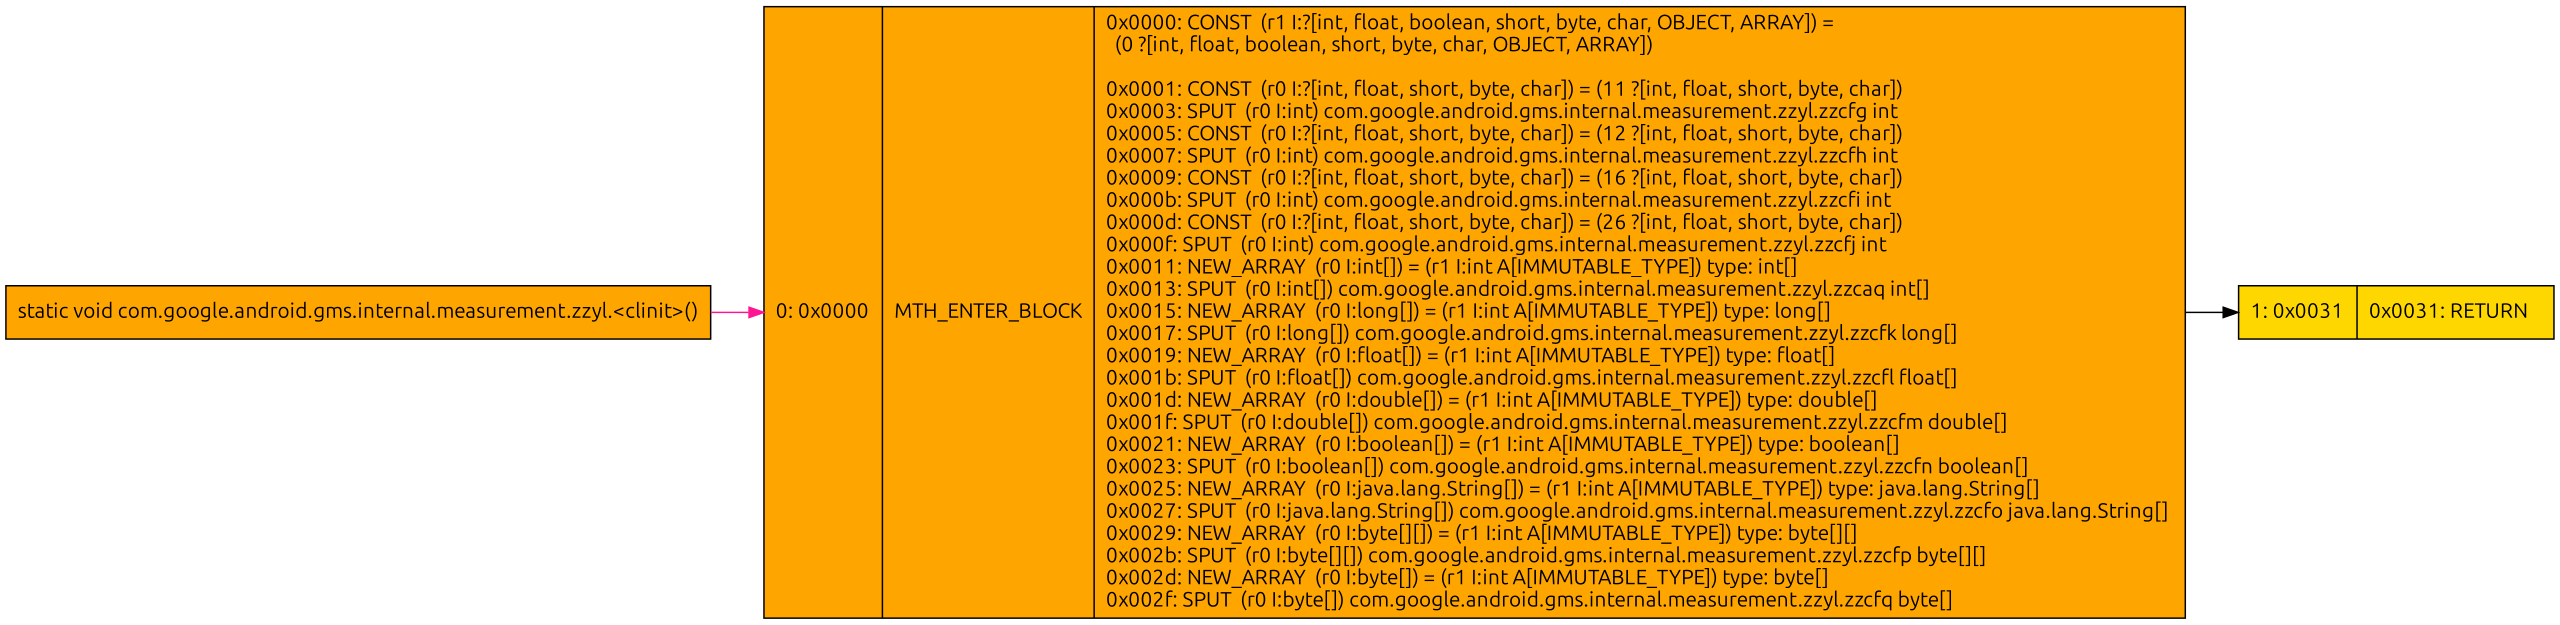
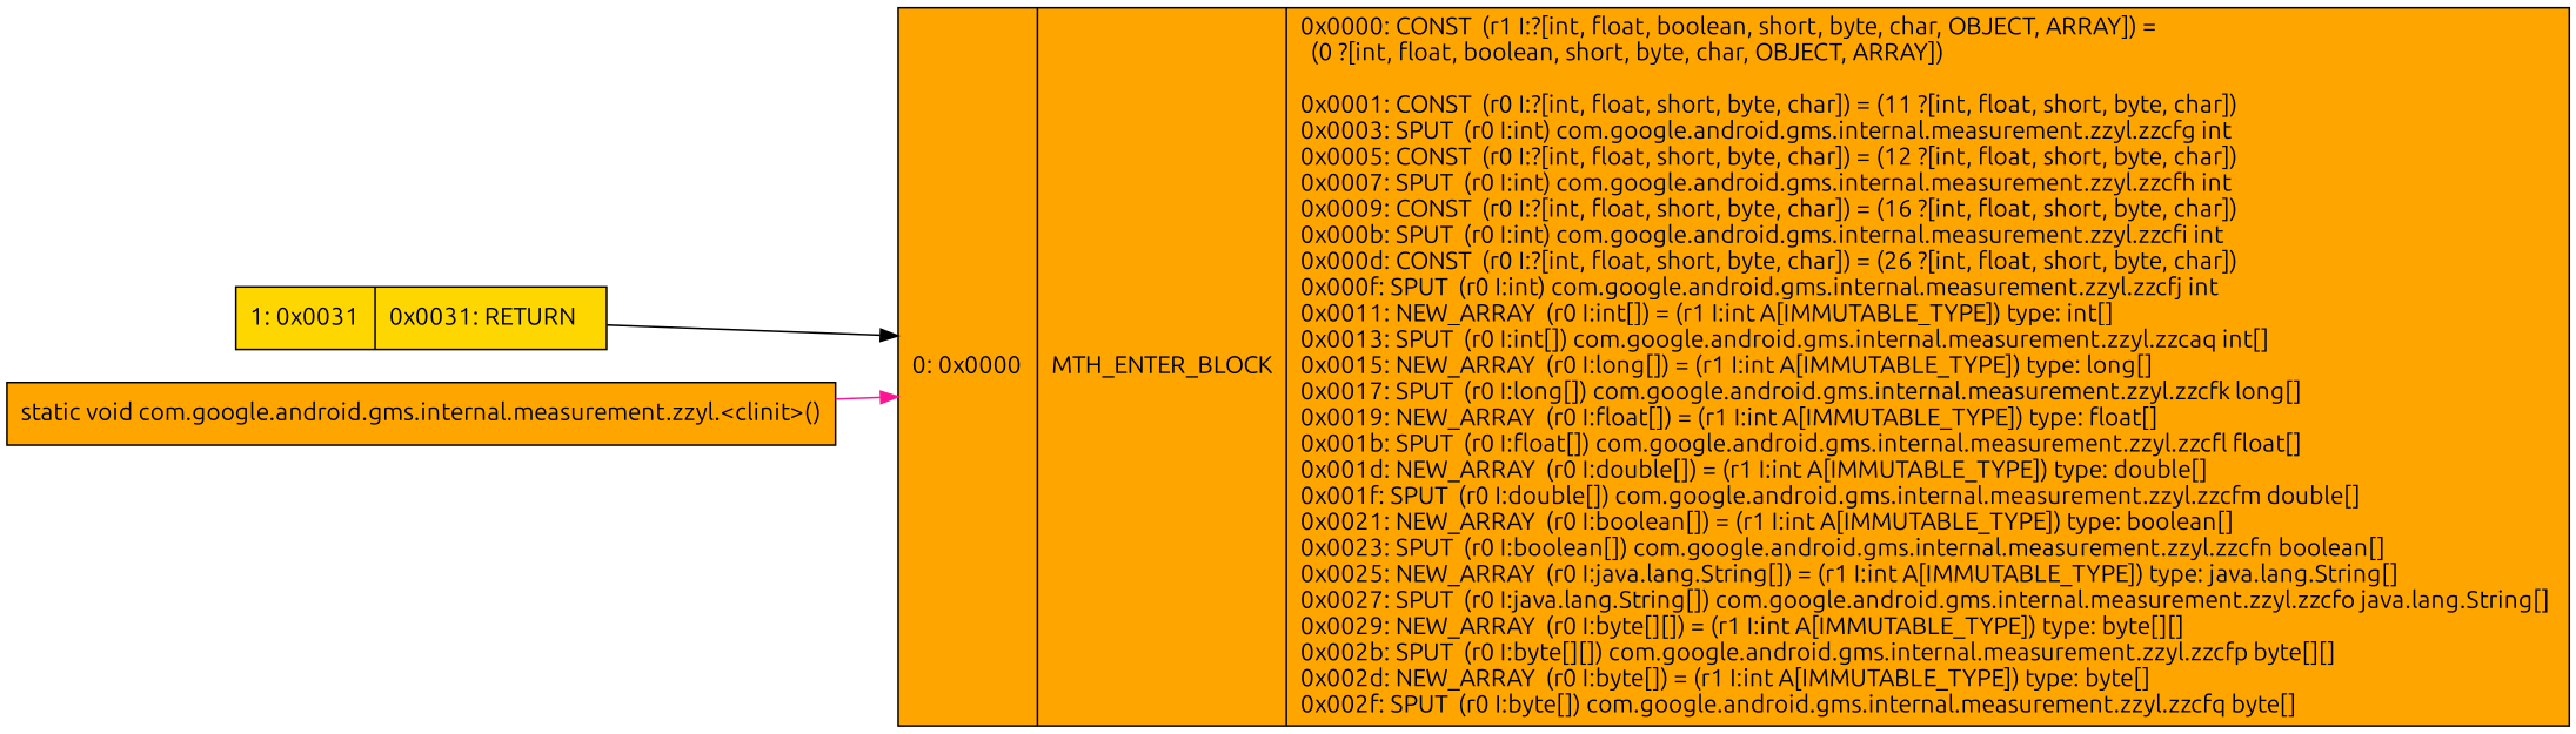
  digraph {
    rankdir=LR
    fontname=Ubuntu
    node [shape=record style=filled fillcolor=orange fontname=Ubuntu]
    edge [style=solid fontname=Ubuntu]
    n1 [label="{0\:\ 0x0000|MTH_ENTER_BLOCK\l|0x0000: CONST  (r1 I:?[int, float, boolean, short, byte, char, OBJECT, ARRAY]) = \l  (0 ?[int, float, boolean, short, byte, char, OBJECT, ARRAY])\l \l0x0001: CONST  (r0 I:?[int, float, short, byte, char]) = (11 ?[int, float, short, byte, char]) \l0x0003: SPUT  (r0 I:int) com.google.android.gms.internal.measurement.zzyl.zzcfg int \l0x0005: CONST  (r0 I:?[int, float, short, byte, char]) = (12 ?[int, float, short, byte, char]) \l0x0007: SPUT  (r0 I:int) com.google.android.gms.internal.measurement.zzyl.zzcfh int \l0x0009: CONST  (r0 I:?[int, float, short, byte, char]) = (16 ?[int, float, short, byte, char]) \l0x000b: SPUT  (r0 I:int) com.google.android.gms.internal.measurement.zzyl.zzcfi int \l0x000d: CONST  (r0 I:?[int, float, short, byte, char]) = (26 ?[int, float, short, byte, char]) \l0x000f: SPUT  (r0 I:int) com.google.android.gms.internal.measurement.zzyl.zzcfj int \l0x0011: NEW_ARRAY  (r0 I:int[]) = (r1 I:int A[IMMUTABLE_TYPE]) type: int[] \l0x0013: SPUT  (r0 I:int[]) com.google.android.gms.internal.measurement.zzyl.zzcaq int[] \l0x0015: NEW_ARRAY  (r0 I:long[]) = (r1 I:int A[IMMUTABLE_TYPE]) type: long[] \l0x0017: SPUT  (r0 I:long[]) com.google.android.gms.internal.measurement.zzyl.zzcfk long[] \l0x0019: NEW_ARRAY  (r0 I:float[]) = (r1 I:int A[IMMUTABLE_TYPE]) type: float[] \l0x001b: SPUT  (r0 I:float[]) com.google.android.gms.internal.measurement.zzyl.zzcfl float[] \l0x001d: NEW_ARRAY  (r0 I:double[]) = (r1 I:int A[IMMUTABLE_TYPE]) type: double[] \l0x001f: SPUT  (r0 I:double[]) com.google.android.gms.internal.measurement.zzyl.zzcfm double[] \l0x0021: NEW_ARRAY  (r0 I:boolean[]) = (r1 I:int A[IMMUTABLE_TYPE]) type: boolean[] \l0x0023: SPUT  (r0 I:boolean[]) com.google.android.gms.internal.measurement.zzyl.zzcfn boolean[] \l0x0025: NEW_ARRAY  (r0 I:java.lang.String[]) = (r1 I:int A[IMMUTABLE_TYPE]) type: java.lang.String[] \l0x0027: SPUT  (r0 I:java.lang.String[]) com.google.android.gms.internal.measurement.zzyl.zzcfo java.lang.String[] \l0x0029: NEW_ARRAY  (r0 I:byte[][]) = (r1 I:int A[IMMUTABLE_TYPE]) type: byte[][] \l0x002b: SPUT  (r0 I:byte[][]) com.google.android.gms.internal.measurement.zzyl.zzcfp byte[][] \l0x002d: NEW_ARRAY  (r0 I:byte[]) = (r1 I:int A[IMMUTABLE_TYPE]) type: byte[] \l0x002f: SPUT  (r0 I:byte[]) com.google.android.gms.internal.measurement.zzyl.zzcfq byte[] \l}"]
    n2 [label="{1\:\ 0x0031|0x0031: RETURN   \l}" fillcolor=gold]
    n3 [label="{static void com.google.android.gms.internal.measurement.zzyl.\<clinit\>() }"]
-   n1 -> n2 [color=black]
+   n2 -> n1 [color=black]
    n3 -> n1 [color=deeppink]
  }
